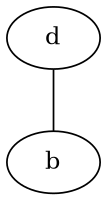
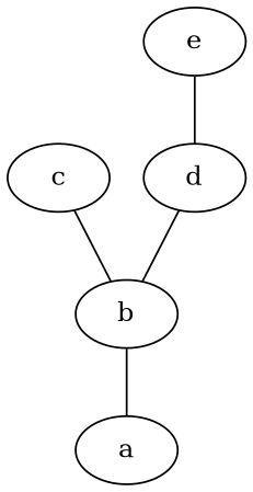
  strict graph {
+   n1 [label=a]
    n2 [label=b]
+   n3 [label=c]
    n4 [label=d]
+   n5 [label=e]
+   n2 -- n1
+   n3 -- n2
    n4 -- n2
+   n5 -- n4
  }
